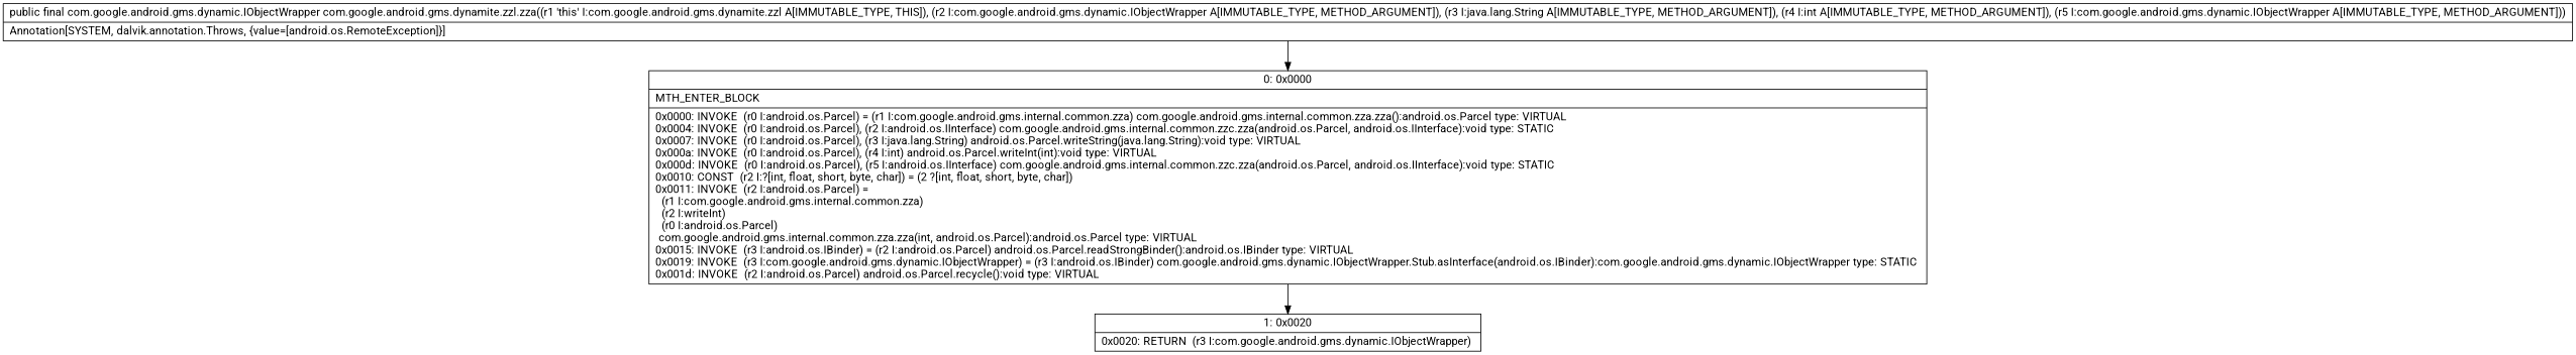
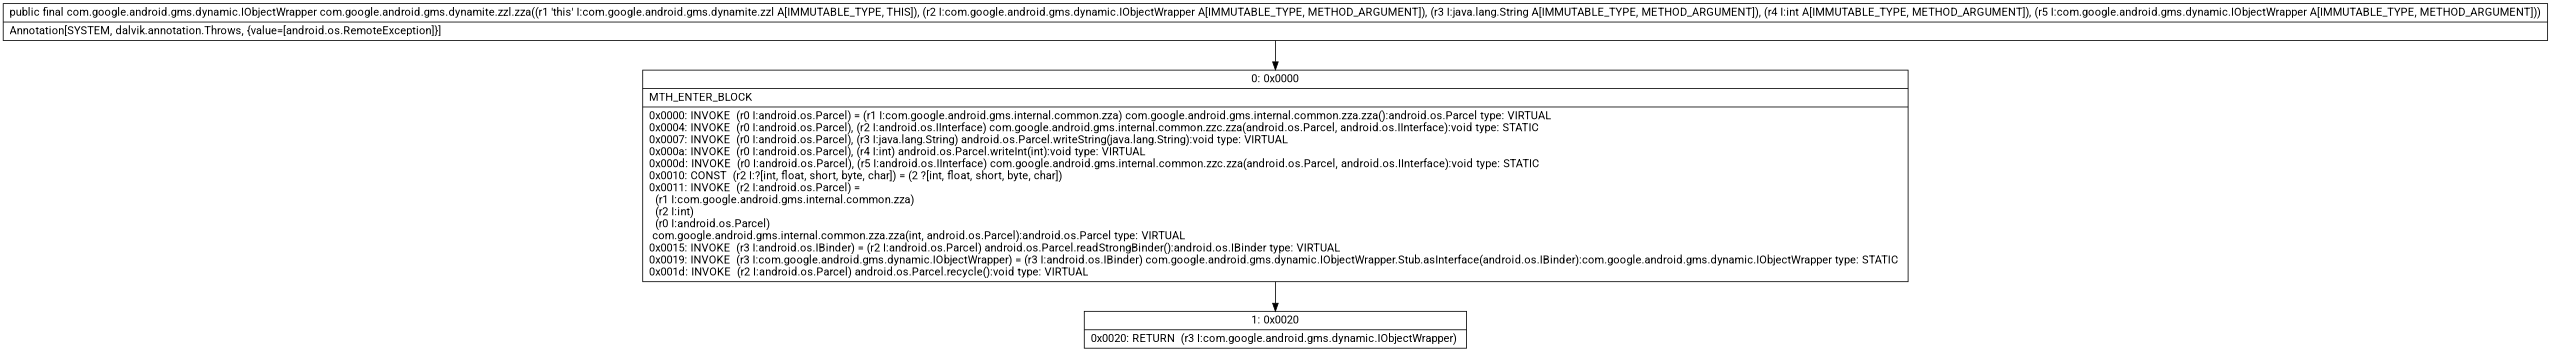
  digraph {
    fontname=Roboto
    node [shape=record fontname=Roboto]
    edge [fontname=Roboto]
-   n1 [label="{0\:\ 0x0000|MTH_ENTER_BLOCK\l|0x0000: INVOKE  (r0 I:android.os.Parcel) = (r1 I:com.google.android.gms.internal.common.zza) com.google.android.gms.internal.common.zza.zza():android.os.Parcel type: VIRTUAL \l0x0004: INVOKE  (r0 I:android.os.Parcel), (r2 I:android.os.IInterface) com.google.android.gms.internal.common.zzc.zza(android.os.Parcel, android.os.IInterface):void type: STATIC \l0x0007: INVOKE  (r0 I:android.os.Parcel), (r3 I:java.lang.String) android.os.Parcel.writeString(java.lang.String):void type: VIRTUAL \l0x000a: INVOKE  (r0 I:android.os.Parcel), (r4 I:int) android.os.Parcel.writeInt(int):void type: VIRTUAL \l0x000d: INVOKE  (r0 I:android.os.Parcel), (r5 I:android.os.IInterface) com.google.android.gms.internal.common.zzc.zza(android.os.Parcel, android.os.IInterface):void type: STATIC \l0x0010: CONST  (r2 I:?[int, float, short, byte, char]) = (2 ?[int, float, short, byte, char]) \l0x0011: INVOKE  (r2 I:android.os.Parcel) = \l  (r1 I:com.google.android.gms.internal.common.zza)\l  (r2 I:writeInt)\l  (r0 I:android.os.Parcel)\l com.google.android.gms.internal.common.zza.zza(int, android.os.Parcel):android.os.Parcel type: VIRTUAL \l0x0015: INVOKE  (r3 I:android.os.IBinder) = (r2 I:android.os.Parcel) android.os.Parcel.readStrongBinder():android.os.IBinder type: VIRTUAL \l0x0019: INVOKE  (r3 I:com.google.android.gms.dynamic.IObjectWrapper) = (r3 I:android.os.IBinder) com.google.android.gms.dynamic.IObjectWrapper.Stub.asInterface(android.os.IBinder):com.google.android.gms.dynamic.IObjectWrapper type: STATIC \l0x001d: INVOKE  (r2 I:android.os.Parcel) android.os.Parcel.recycle():void type: VIRTUAL \l}"]
+   n1 [label="{0\:\ 0x0000|MTH_ENTER_BLOCK\l|0x0000: INVOKE  (r0 I:android.os.Parcel) = (r1 I:com.google.android.gms.internal.common.zza) com.google.android.gms.internal.common.zza.zza():android.os.Parcel type: VIRTUAL \l0x0004: INVOKE  (r0 I:android.os.Parcel), (r2 I:android.os.IInterface) com.google.android.gms.internal.common.zzc.zza(android.os.Parcel, android.os.IInterface):void type: STATIC \l0x0007: INVOKE  (r0 I:android.os.Parcel), (r3 I:java.lang.String) android.os.Parcel.writeString(java.lang.String):void type: VIRTUAL \l0x000a: INVOKE  (r0 I:android.os.Parcel), (r4 I:int) android.os.Parcel.writeInt(int):void type: VIRTUAL \l0x000d: INVOKE  (r0 I:android.os.Parcel), (r5 I:android.os.IInterface) com.google.android.gms.internal.common.zzc.zza(android.os.Parcel, android.os.IInterface):void type: STATIC \l0x0010: CONST  (r2 I:?[int, float, short, byte, char]) = (2 ?[int, float, short, byte, char]) \l0x0011: INVOKE  (r2 I:android.os.Parcel) = \l  (r1 I:com.google.android.gms.internal.common.zza)\l  (r2 I:int)\l  (r0 I:android.os.Parcel)\l com.google.android.gms.internal.common.zza.zza(int, android.os.Parcel):android.os.Parcel type: VIRTUAL \l0x0015: INVOKE  (r3 I:android.os.IBinder) = (r2 I:android.os.Parcel) android.os.Parcel.readStrongBinder():android.os.IBinder type: VIRTUAL \l0x0019: INVOKE  (r3 I:com.google.android.gms.dynamic.IObjectWrapper) = (r3 I:android.os.IBinder) com.google.android.gms.dynamic.IObjectWrapper.Stub.asInterface(android.os.IBinder):com.google.android.gms.dynamic.IObjectWrapper type: STATIC \l0x001d: INVOKE  (r2 I:android.os.Parcel) android.os.Parcel.recycle():void type: VIRTUAL \l}"]
    n2 [label="{1\:\ 0x0020|0x0020: RETURN  (r3 I:com.google.android.gms.dynamic.IObjectWrapper) \l}"]
    n3 [label="{public final com.google.android.gms.dynamic.IObjectWrapper com.google.android.gms.dynamite.zzl.zza((r1 'this' I:com.google.android.gms.dynamite.zzl A[IMMUTABLE_TYPE, THIS]), (r2 I:com.google.android.gms.dynamic.IObjectWrapper A[IMMUTABLE_TYPE, METHOD_ARGUMENT]), (r3 I:java.lang.String A[IMMUTABLE_TYPE, METHOD_ARGUMENT]), (r4 I:int A[IMMUTABLE_TYPE, METHOD_ARGUMENT]), (r5 I:com.google.android.gms.dynamic.IObjectWrapper A[IMMUTABLE_TYPE, METHOD_ARGUMENT]))  | Annotation[SYSTEM, dalvik.annotation.Throws, \{value=[android.os.RemoteException]\}]\l}"]
    n1 -> n2
    n3 -> n1
  }
